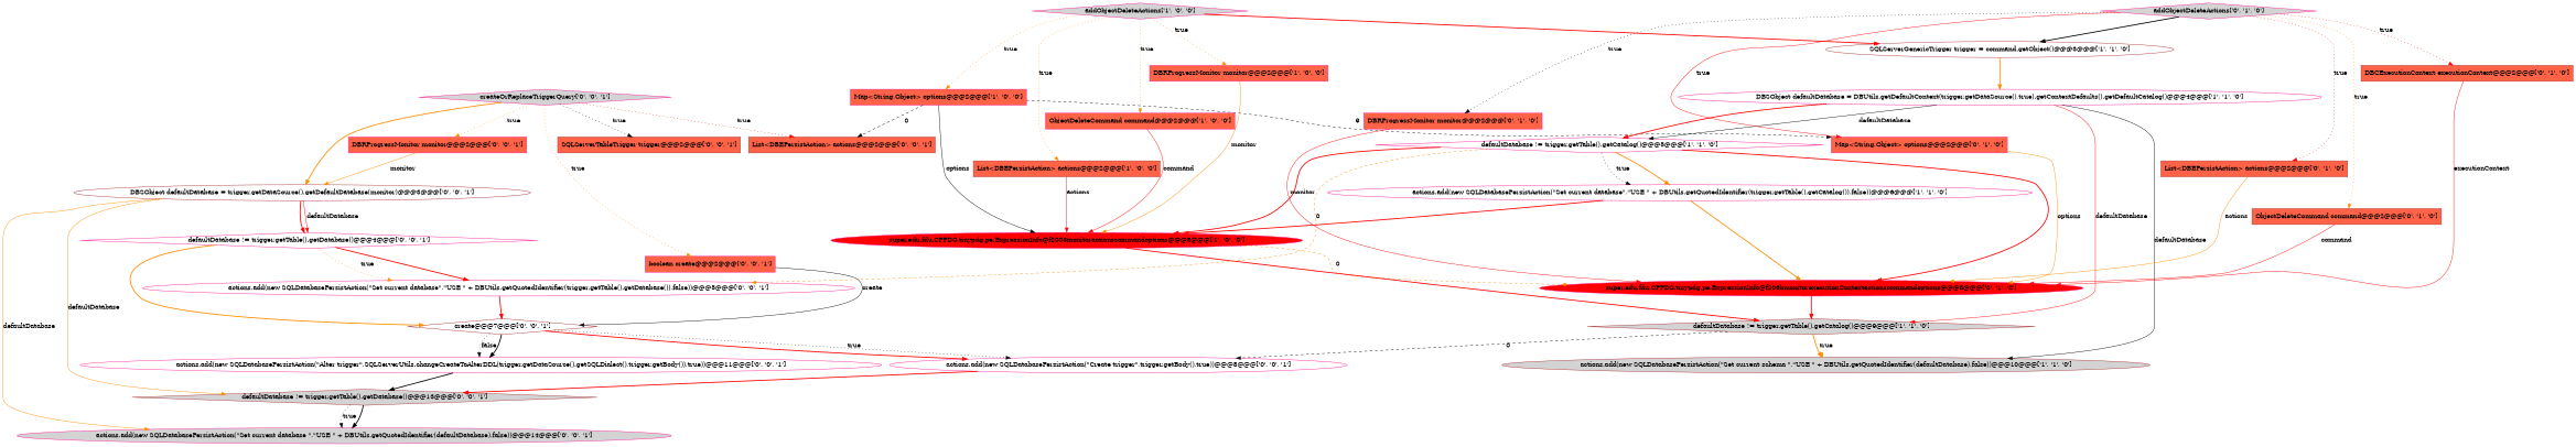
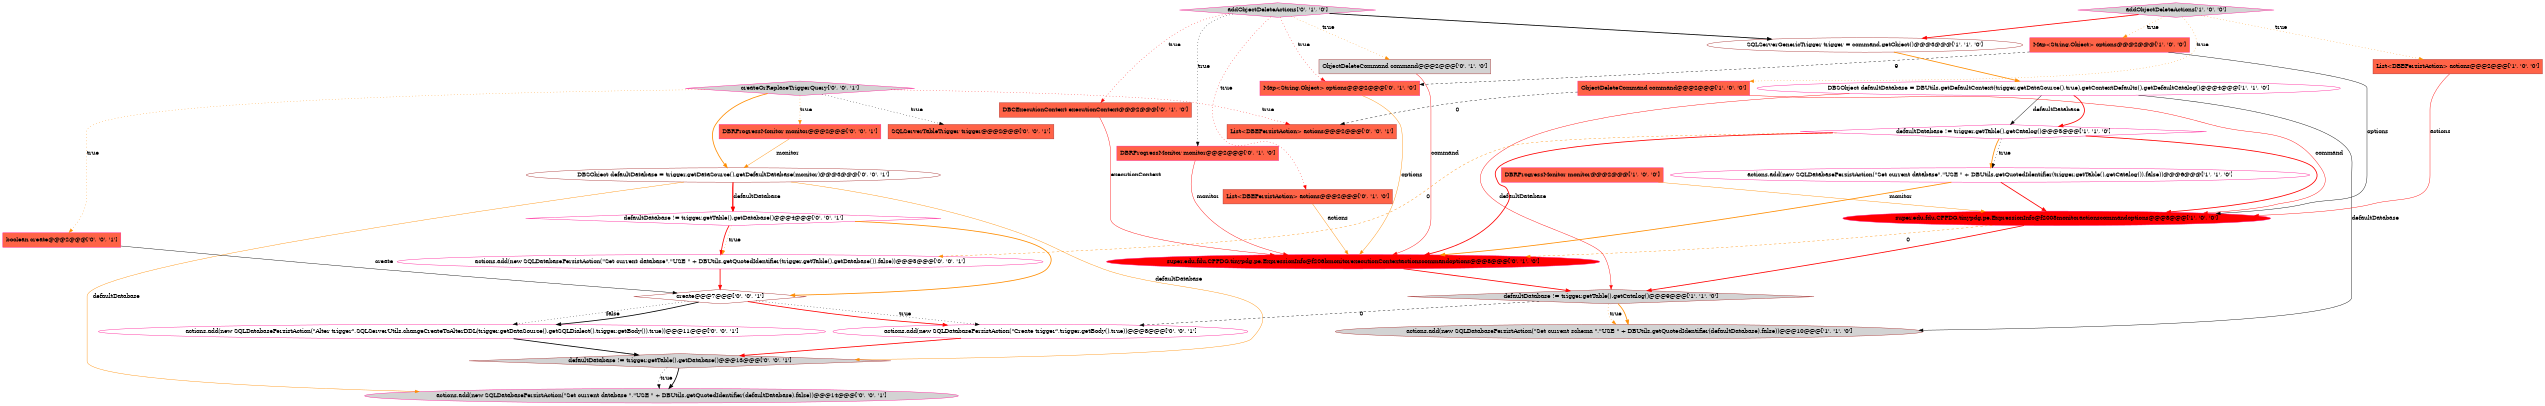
  digraph {
    node [color=deeppink fillcolor=tomato shape=box style=filled]
    edge [color=red style=bold]
    n1 [fillcolor=white label="actions.add(new SQLDatabasePersistAction(\"Set current database\",\"USE \" + DBUtils.getQuotedIdentifier(trigger.getTable().getDatabase()),false))@@@5@@@['0', '0', '1']" shape=ellipse]
    n2 [color=brown fillcolor=white label="create@@@7@@@['0', '0', '1']" shape=diamond]
    n3 [fillcolor=white label="actions.add(new SQLDatabasePersistAction(\"Alter trigger\",SQLServerUtils.changeCreateToAlterDDL(trigger.getDataSource().getSQLDialect(),trigger.getBody()),true))@@@11@@@['0', '0', '1']" shape=ellipse]
    n4 [fillcolor=white label="actions.add(new SQLDatabasePersistAction(\"Create trigger\",trigger.getBody(),true))@@@8@@@['0', '0', '1']" shape=ellipse]
    n5 [color=brown fillcolor=white label="DBSObject defaultDatabase = trigger.getDataSource().getDefaultDatabase(monitor)@@@3@@@['0', '0', '1']" shape=ellipse]
    n6 [fillcolor=lightgray label="actions.add(new SQLDatabasePersistAction(\"Set current database \",\"USE \" + DBUtils.getQuotedIdentifier(defaultDatabase),false))@@@14@@@['0', '0', '1']" shape=ellipse]
    n7 [color=brown fillcolor=lightgray label="defaultDatabase != trigger.getTable().getDatabase()@@@13@@@['0', '0', '1']" shape=diamond]
    n8 [fillcolor=white label="defaultDatabase != trigger.getTable().getDatabase()@@@4@@@['0', '0', '1']" shape=diamond]
-   n9 [color=brown label="ObjectDeleteCommand command@@@2@@@['0', '1', '0']"]
+   n9 [color=brown fillcolor=lightgray label="ObjectDeleteCommand command@@@2@@@['0', '1', '0']"]
    n10 [fillcolor=red label="super.edu.fdu.CPPDG.tinypdg.pe.ExpressionInfo@f206bmonitorexecutionContextactionscommandoptions@@@8@@@['0', '1', '0']" shape=ellipse]
    n11 [color=brown fillcolor=lightgray label="defaultDatabase != trigger.getTable().getCatalog()@@@9@@@['1', '1', '0']" shape=diamond]
    n12 [label="Map<String,Object> options@@@2@@@['1', '0', '0']"]
    n13 [color=brown label="List<DBEPersistAction> actions@@@2@@@['0', '0', '1']"]
    n14 [fillcolor=red label="super.edu.fdu.CPPDG.tinypdg.pe.ExpressionInfo@f2008monitoractionscommandoptions@@@8@@@['1', '0', '0']" shape=ellipse]
    n15 [label="Map<String,Object> options@@@2@@@['0', '1', '0']"]
    n16 [fillcolor=white label="DBSObject defaultDatabase = DBUtils.getDefaultContext(trigger.getDataSource(),true).getContextDefaults().getDefaultCatalog()@@@4@@@['1', '1', '0']" shape=ellipse]
    n17 [fillcolor=white label="defaultDatabase != trigger.getTable().getCatalog()@@@5@@@['1', '1', '0']" shape=diamond]
    n18 [color=brown fillcolor=lightgray label="actions.add(new SQLDatabasePersistAction(\"Set current schema \",\"USE \" + DBUtils.getQuotedIdentifier(defaultDatabase),false))@@@10@@@['1', '1', '0']" shape=ellipse]
    n19 [fillcolor=white label="actions.add(new SQLDatabasePersistAction(\"Set current database\",\"USE \" + DBUtils.getQuotedIdentifier(trigger.getTable().getCatalog()),false))@@@6@@@['1', '1', '0']" shape=ellipse]
    n20 [color=brown label="SQLServerTableTrigger trigger@@@2@@@['0', '0', '1']"]
    n21 [label="DBRProgressMonitor monitor@@@2@@@['1', '0', '0']"]
    n22 [label="ObjectDeleteCommand command@@@2@@@['1', '0', '0']"]
    n23 [color=brown label="DBCExecutionContext executionContext@@@2@@@['0', '1', '0']"]
    n24 [fillcolor=lightgray label="addObjectDeleteActions['1', '0', '0']" shape=diamond]
    n25 [color=brown fillcolor=white label="SQLServerGenericTrigger trigger = command.getObject()@@@3@@@['1', '1', '0']" shape=ellipse]
    n26 [color=brown label="List<DBEPersistAction> actions@@@2@@@['1', '0', '0']"]
    n27 [label="DBRProgressMonitor monitor@@@2@@@['0', '0', '1']"]
    n28 [label="DBRProgressMonitor monitor@@@2@@@['0', '1', '0']"]
    n29 [fillcolor=lightgray label="addObjectDeleteActions['0', '1', '0']" shape=diamond]
    n30 [color=brown label="List<DBEPersistAction> actions@@@2@@@['0', '1', '0']"]
    n31 [label="boolean create@@@2@@@['0', '0', '1']"]
    n32 [fillcolor=lightgray label="createOrReplaceTriggerQuery['0', '0', '1']" shape=diamond]
    n1 -> n2
    n2 -> n3 [color=black label=false style=dotted]
    n2 -> n3 [color=black]
    n2 -> n4 [color=black label=true style=dotted]
    n2 -> n4
    n3 -> n7 [color=black]
    n4 -> n7
    n5 -> n6 [color=darkorange label=defaultDatabase style=solid]
    n5 -> n7 [color=darkorange label=defaultDatabase style=solid]
    n5 -> n8
    n5 -> n8 [label=defaultDatabase style=solid]
    n7 -> n6 [color=black]
    n7 -> n6 [color=black label=true style=dotted]
    n8 -> n1
    n8 -> n1 [color=darkorange label=true style=dotted]
    n8 -> n2 [color=darkorange]
    n9 -> n10 [label=command style=solid]
    n10 -> n11
    n11 -> n4 [color=black label=0 style=dashed]
    n11 -> n18 [color=darkorange]
    n11 -> n18 [color=darkorange label=true style=dotted]
-   n12 -> n13 [color=black label=0 style=dashed]
+   n22 -> n13 [color=black label=0 style=dashed]
    n12 -> n14 [color=black label=options style=solid]
    n12 -> n15 [color=black label=9 style=dashed]
    n14 -> n10 [color=darkorange label=0 style=dashed]
    n14 -> n11
    n15 -> n10 [color=darkorange label=options style=solid]
    n16 -> n11 [label=defaultDatabase style=solid]
    n16 -> n17 [color=black label=defaultDatabase style=solid]
    n16 -> n17
    n16 -> n18 [color=black label=defaultDatabase style=solid]
    n17 -> n1 [color=darkorange label=0 style=dashed]
    n17 -> n10
    n17 -> n14
    n17 -> n19 [color=darkorange]
    n17 -> n19 [color=black label=true style=dotted]
    n19 -> n10 [color=darkorange]
    n19 -> n14
    n21 -> n14 [color=darkorange label=monitor style=solid]
    n22 -> n14 [label=command style=solid]
    n23 -> n10 [label=executionContext style=solid]
    n24 -> n12 [color=darkorange label=true style=dotted]
-   n24 -> n21 [color=darkorange label=true style=dotted]
    n24 -> n22 [color=darkorange label=true style=dotted]
    n24 -> n25
    n24 -> n26 [color=darkorange label=true style=dotted]
    n25 -> n16 [color=darkorange]
    n26 -> n14 [label=actions style=solid]
    n27 -> n5 [color=darkorange label=monitor style=solid]
    n28 -> n10 [label=monitor style=solid]
    n29 -> n9 [color=darkorange label=true style=dotted]
-   n29 -> n15 [label=true style=solid]
+   n29 -> n15 [label=true style=dotted]
    n29 -> n23 [label=true style=dotted]
    n29 -> n25 [color=black]
    n29 -> n28 [color=black label=true style=dotted]
    n29 -> n30 [label=true style=dotted]
    n30 -> n10 [color=darkorange label=actions style=solid]
    n31 -> n2 [color=black label=create style=solid]
    n32 -> n5 [color=darkorange]
    n32 -> n13 [label=true style=dotted]
    n32 -> n20 [color=black label=true style=dotted]
    n32 -> n27 [color=darkorange label=true style=dotted]
    n32 -> n31 [color=darkorange label=true style=dotted]
  }
